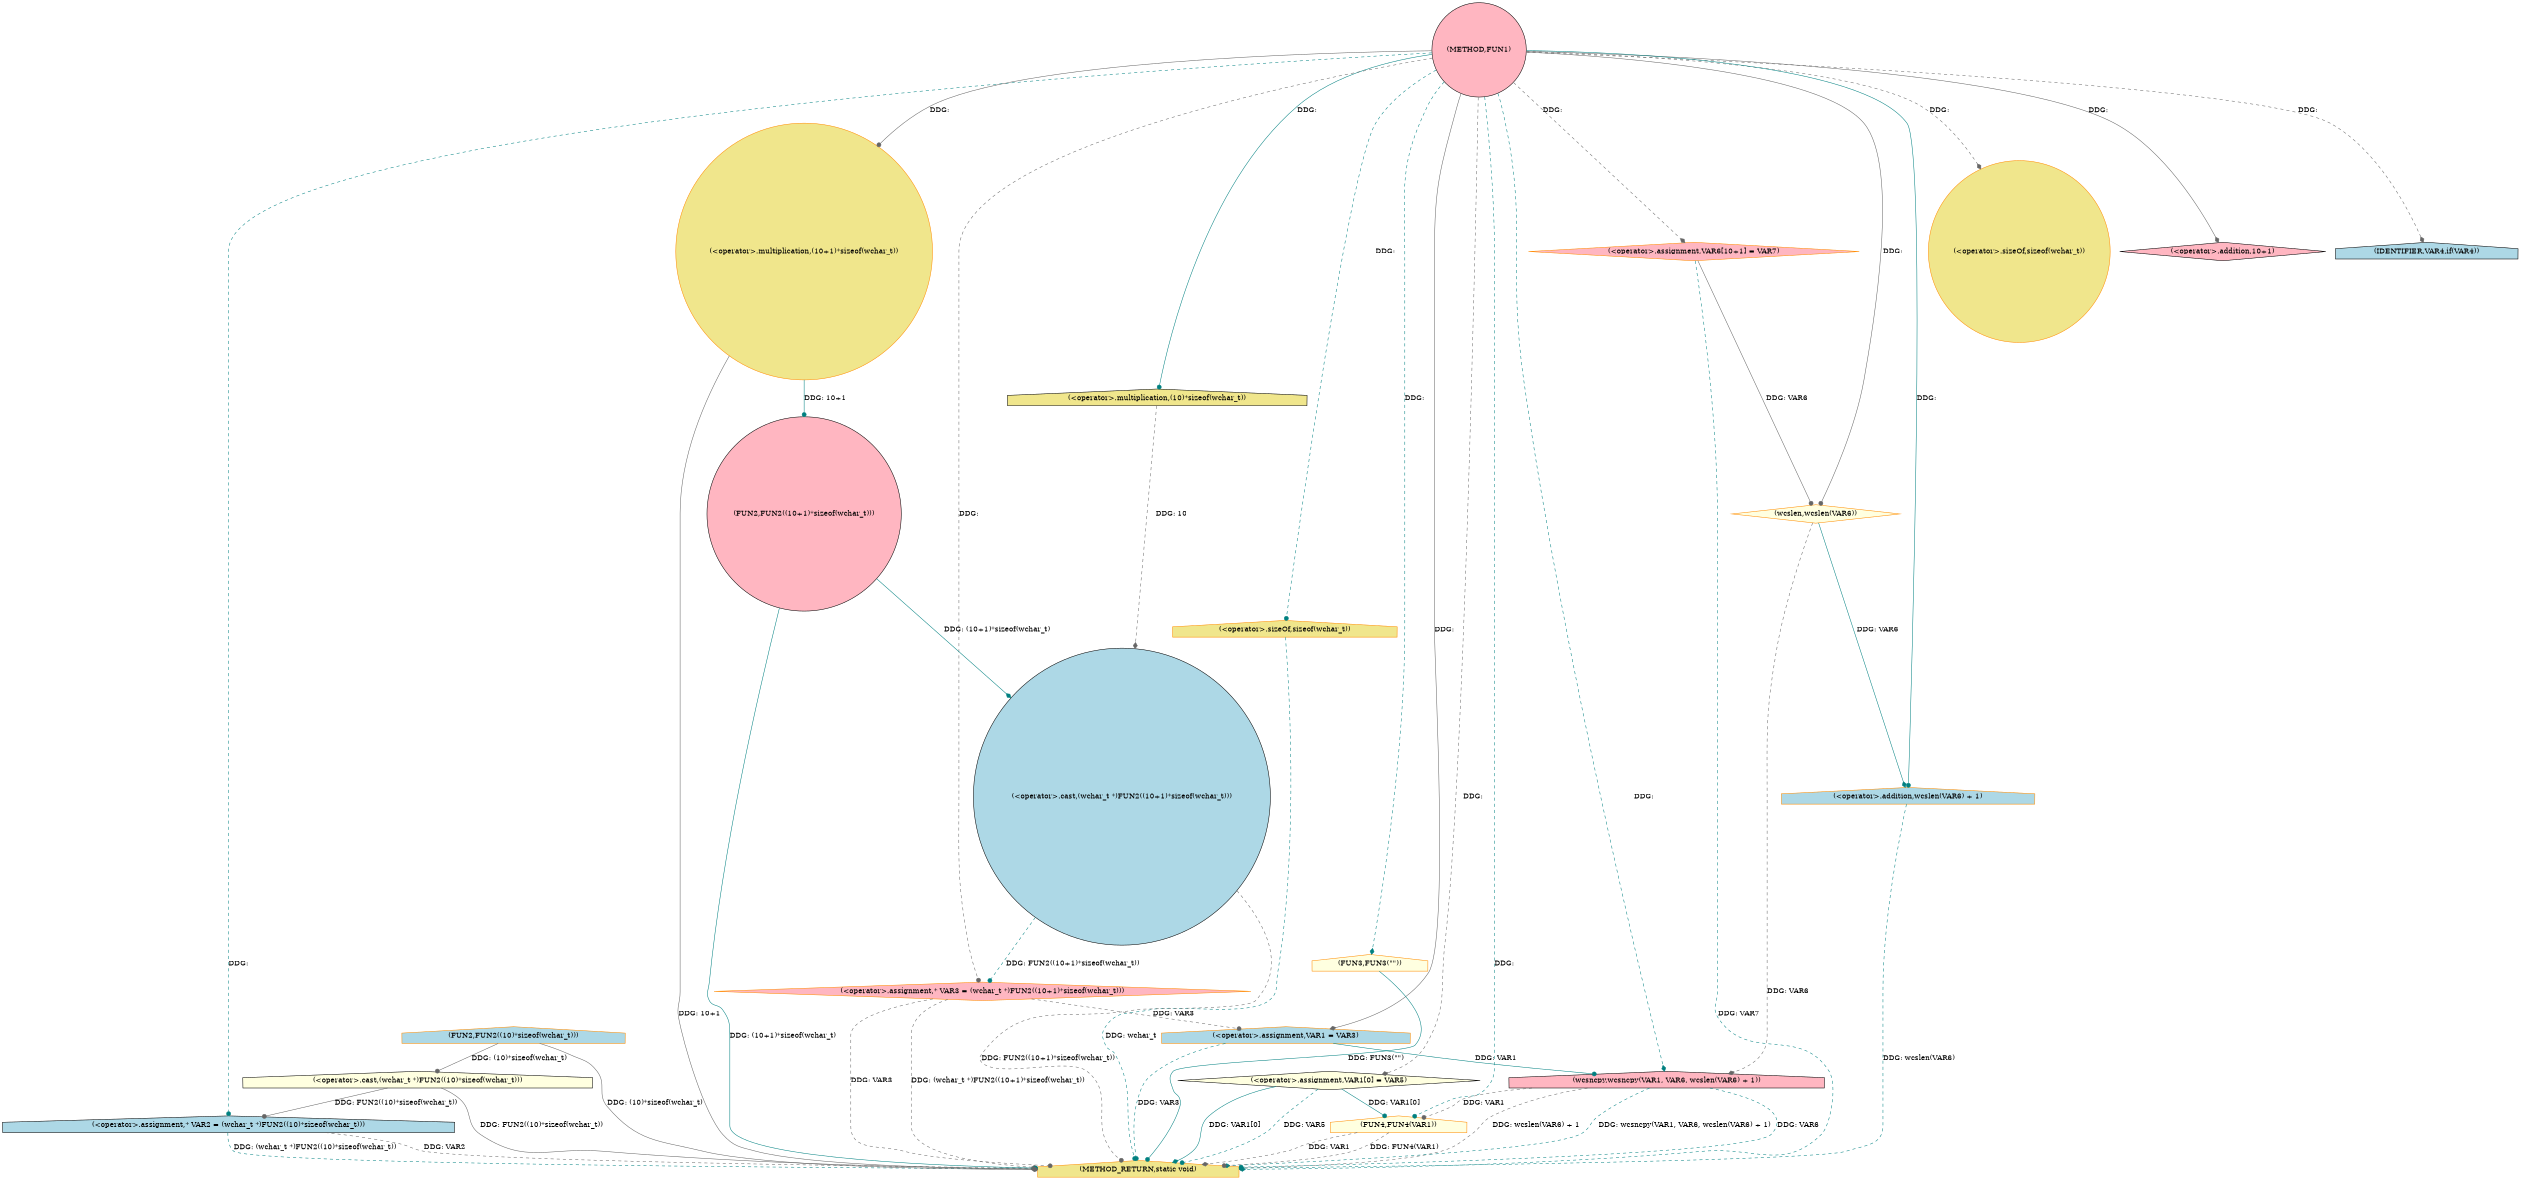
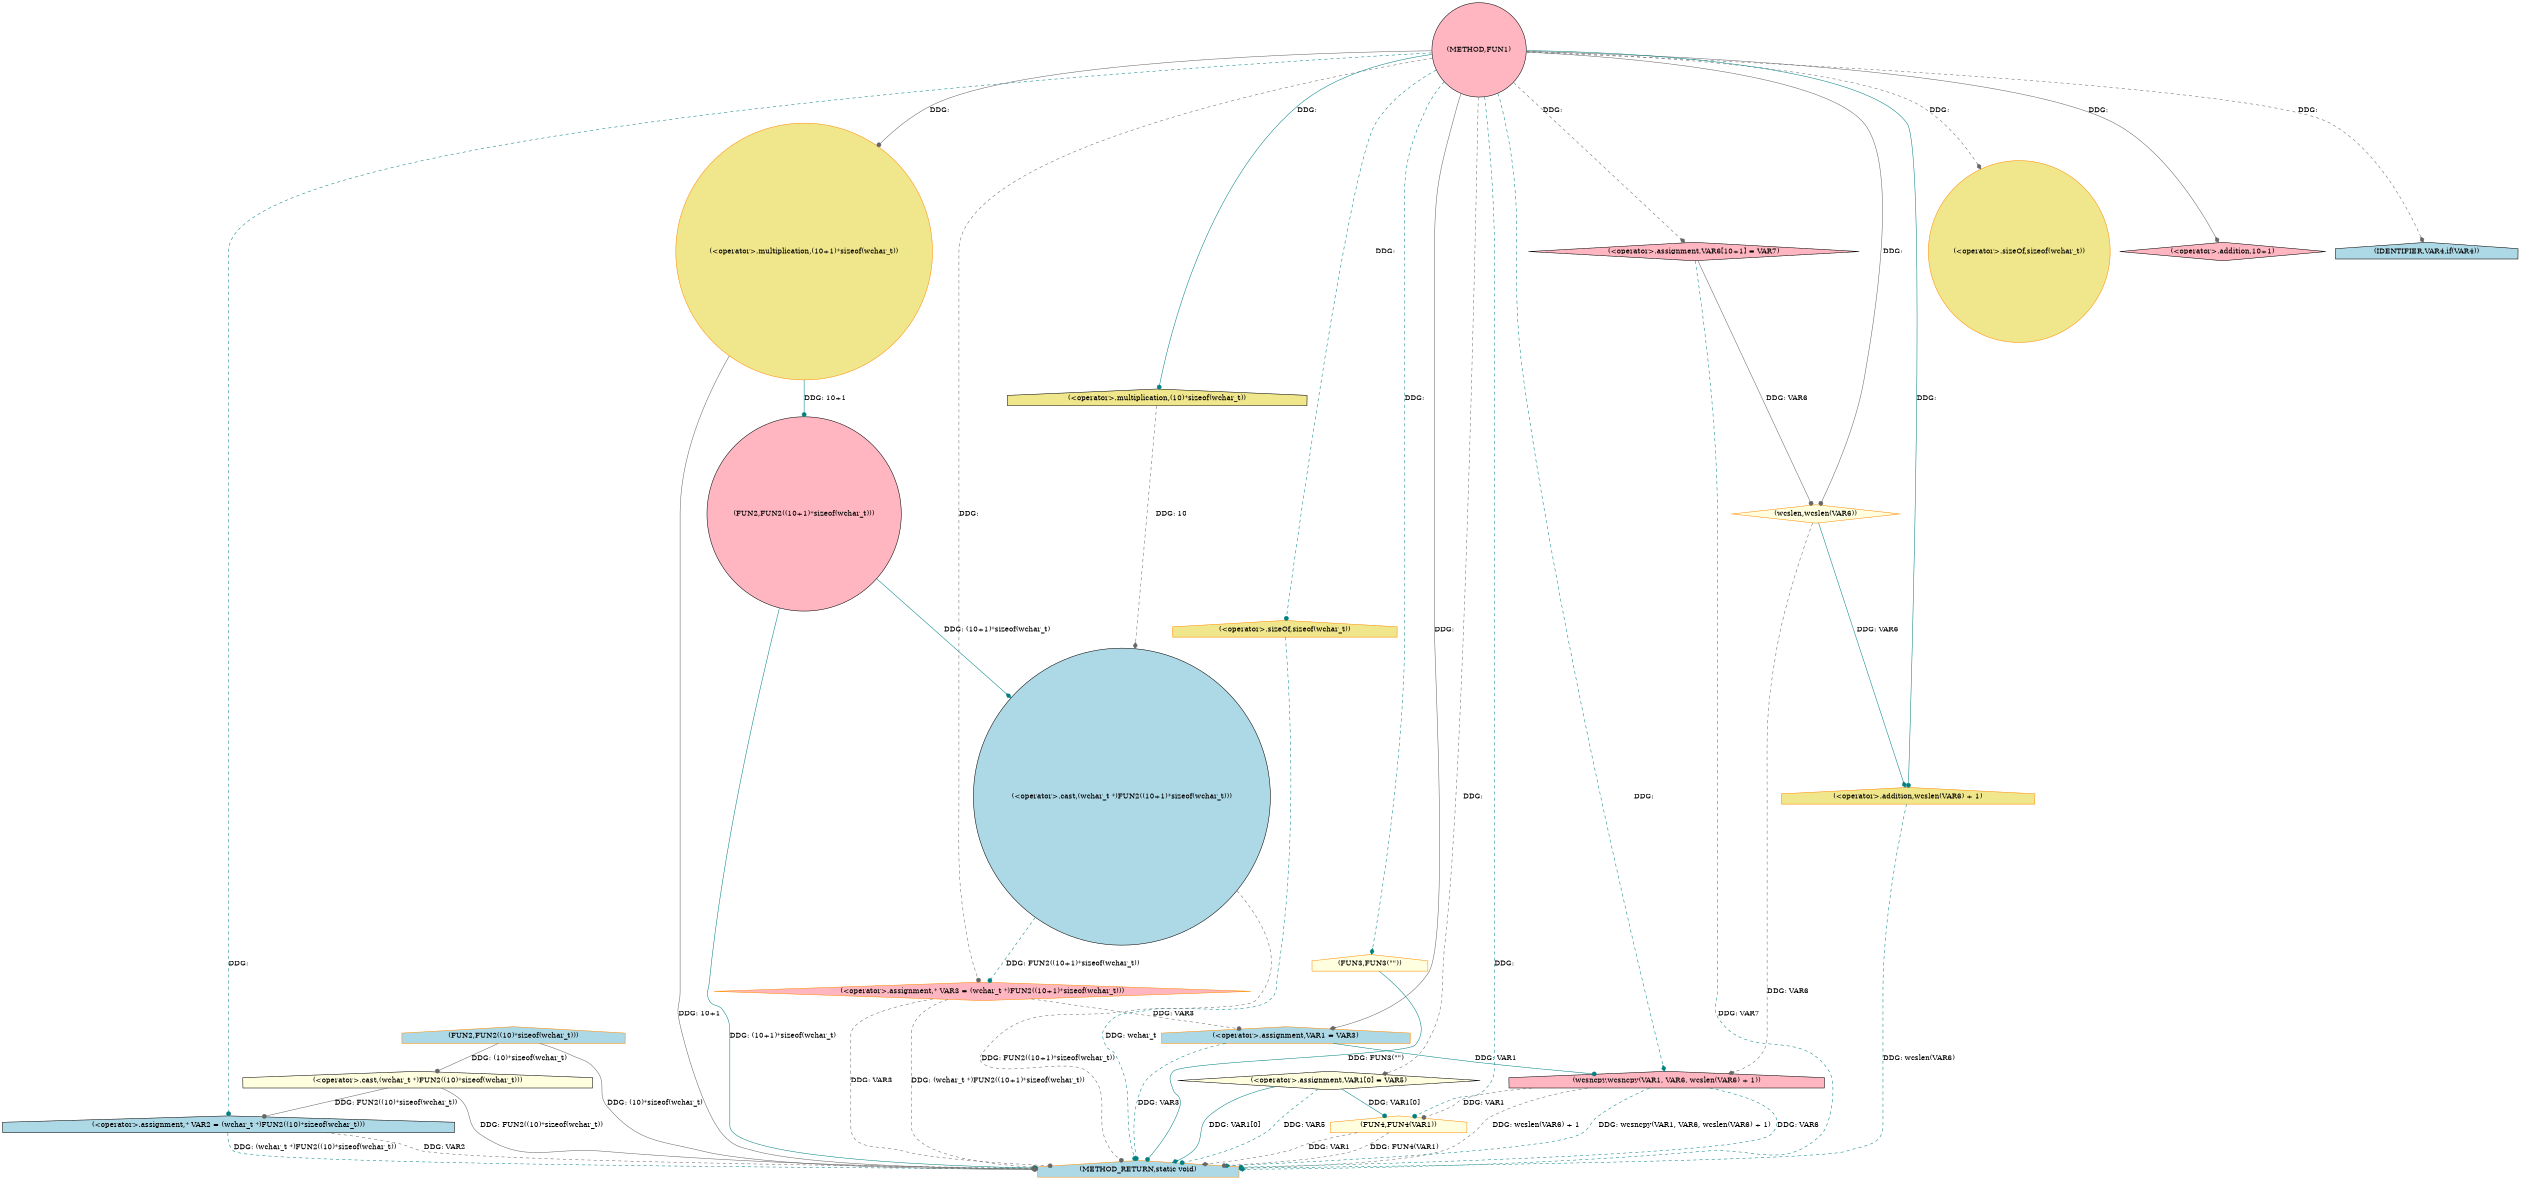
  digraph {
    node [color=black fillcolor=lightpink shape=house style=filled]
    edge [arrowhead=dot color=gray40 style=dashed]
    n1 [label="(METHOD,FUN1)" shape=circle]
    n2 [fillcolor=lightblue label="(<operator>.assignment,* VAR2 = (wchar_t *)FUN2((10)*sizeof(wchar_t)))"]
    n3 [fillcolor=khaki label="(<operator>.multiplication,(10)*sizeof(wchar_t))"]
    n4 [color=darkorange fillcolor=khaki label="(<operator>.sizeOf,sizeof(wchar_t))" shape=circle]
    n5 [color=darkorange label="(<operator>.assignment,* VAR3 = (wchar_t *)FUN2((10+1)*sizeof(wchar_t)))" shape=diamond]
    n6 [color=darkorange fillcolor=khaki label="(<operator>.multiplication,(10+1)*sizeof(wchar_t))" shape=circle]
    n7 [label="(<operator>.addition,10+1)" shape=diamond]
    n8 [color=darkorange fillcolor=khaki label="(<operator>.sizeOf,sizeof(wchar_t))"]
    n9 [fillcolor=lightblue label="(IDENTIFIER,VAR4,if(VAR4))"]
    n10 [color=darkorange fillcolor=lightyellow label="(FUN3,FUN3(\"\"))"]
    n11 [color=darkorange fillcolor=lightblue label="(<operator>.assignment,VAR1 = VAR3)"]
    n12 [fillcolor=lightyellow label="(<operator>.assignment,VAR1[0] = VAR5)" shape=diamond]
-   n13 [color=darkorange label="(<operator>.assignment,VAR6[10+1] = VAR7)" shape=diamond]
+   n13 [label="(<operator>.assignment,VAR6[10+1] = VAR7)" shape=diamond]
    n14 [label="(wcsncpy,wcsncpy(VAR1, VAR6, wcslen(VAR6) + 1))"]
-   n15 [color=darkorange fillcolor=lightblue label="(<operator>.addition,wcslen(VAR6) + 1)"]
+   n15 [color=darkorange fillcolor=khaki label="(<operator>.addition,wcslen(VAR6) + 1)"]
    n16 [color=darkorange fillcolor=lightyellow label="(wcslen,wcslen(VAR6))" shape=diamond]
    n17 [color=darkorange fillcolor=lightyellow label="(FUN4,FUN4(VAR1))"]
-   n18 [color=darkorange fillcolor=khaki label="(METHOD_RETURN,static void)"]
+   n18 [color=darkorange fillcolor=lightblue label="(METHOD_RETURN,static void)"]
    n19 [fillcolor=lightblue label="(<operator>.cast,(wchar_t *)FUN2((10+1)*sizeof(wchar_t)))" shape=circle]
    n20 [label="(FUN2,FUN2((10+1)*sizeof(wchar_t)))" shape=circle]
    n21 [fillcolor=lightyellow label="(<operator>.cast,(wchar_t *)FUN2((10)*sizeof(wchar_t)))"]
    n22 [color=darkorange fillcolor=lightblue label="(FUN2,FUN2((10)*sizeof(wchar_t)))"]
    n1 -> n2 [color=teal label="DDG: "]
    n1 -> n3 [color=teal label="DDG: " style=solid]
    n1 -> n4 [arrowhead=diamond label="DDG: "]
    n1 -> n5 [label="DDG: "]
    n1 -> n6 [label="DDG: " style=solid]
    n1 -> n7 [arrowhead=diamond label="DDG: " style=solid]
    n1 -> n8 [color=teal label="DDG: "]
    n1 -> n9 [arrowhead=diamond label="DDG: "]
    n1 -> n10 [arrowhead=diamond color=teal label="DDG: "]
    n1 -> n11 [arrowhead=diamond label="DDG: " style=solid]
    n1 -> n12 [arrowhead=diamond label="DDG: "]
    n1 -> n13 [arrowhead=diamond label="DDG: "]
    n1 -> n14 [arrowhead=diamond color=teal label="DDG: "]
    n1 -> n15 [color=teal label="DDG: " style=solid]
    n1 -> n16 [label="DDG: " style=solid]
    n1 -> n17 [color=teal label="DDG: "]
    n2 -> n18 [label="DDG: VAR2"]
    n2 -> n18 [arrowhead=diamond color=teal label="DDG: (wchar_t *)FUN2((10)*sizeof(wchar_t))"]
    n3 -> n19 [arrowhead=diamond label="DDG: 10"]
    n5 -> n11 [label="DDG: VAR3"]
    n5 -> n18 [label="DDG: VAR3"]
    n5 -> n18 [arrowhead=diamond label="DDG: (wchar_t *)FUN2((10+1)*sizeof(wchar_t))"]
    n6 -> n18 [label="DDG: 10+1" style=solid]
    n6 -> n20 [color=teal label="DDG: 10+1" style=solid]
    n8 -> n18 [color=teal label="DDG: wchar_t"]
    n10 -> n18 [color=teal label="DDG: FUN3(\"\")" style=solid]
    n11 -> n14 [color=teal label="DDG: VAR1" style=solid]
    n11 -> n18 [color=teal label="DDG: VAR3"]
    n12 -> n17 [color=teal label="DDG: VAR1[0]" style=solid]
    n12 -> n18 [color=teal label="DDG: VAR5"]
    n12 -> n18 [arrowhead=diamond color=teal label="DDG: VAR1[0]" style=solid]
    n13 -> n16 [label="DDG: VAR6" style=solid]
    n13 -> n18 [arrowhead=diamond color=teal label="DDG: VAR7"]
    n14 -> n17 [label="DDG: VAR1"]
    n14 -> n18 [label="DDG: wcslen(VAR6) + 1"]
    n14 -> n18 [arrowhead=diamond color=teal label="DDG: wcsncpy(VAR1, VAR6, wcslen(VAR6) + 1)"]
    n14 -> n18 [color=teal label="DDG: VAR6"]
    n15 -> n18 [color=teal label="DDG: wcslen(VAR6)"]
    n16 -> n14 [arrowhead=diamond label="DDG: VAR6"]
    n16 -> n15 [arrowhead=diamond color=teal label="DDG: VAR6" style=solid]
    n17 -> n18 [label="DDG: FUN4(VAR1)"]
    n17 -> n18 [arrowhead=diamond label="DDG: VAR1"]
    n19 -> n5 [color=teal label="DDG: FUN2((10+1)*sizeof(wchar_t))"]
    n19 -> n18 [label="DDG: FUN2((10+1)*sizeof(wchar_t))"]
    n20 -> n18 [color=teal label="DDG: (10+1)*sizeof(wchar_t)" style=solid]
    n20 -> n19 [arrowhead=diamond color=teal label="DDG: (10+1)*sizeof(wchar_t)" style=solid]
    n21 -> n2 [label="DDG: FUN2((10)*sizeof(wchar_t))" style=solid]
    n21 -> n18 [arrowhead=diamond label="DDG: FUN2((10)*sizeof(wchar_t))" style=solid]
    n22 -> n18 [arrowhead=diamond label="DDG: (10)*sizeof(wchar_t)" style=solid]
    n22 -> n21 [label="DDG: (10)*sizeof(wchar_t)" style=solid]
  }
